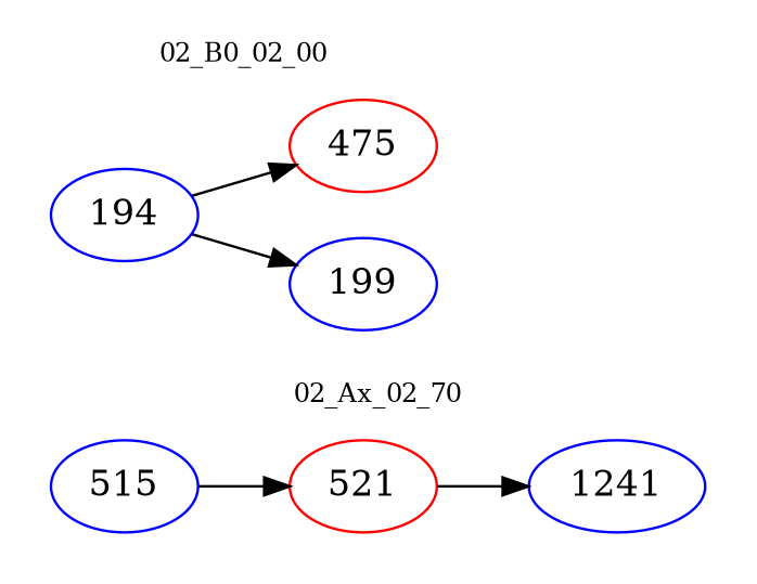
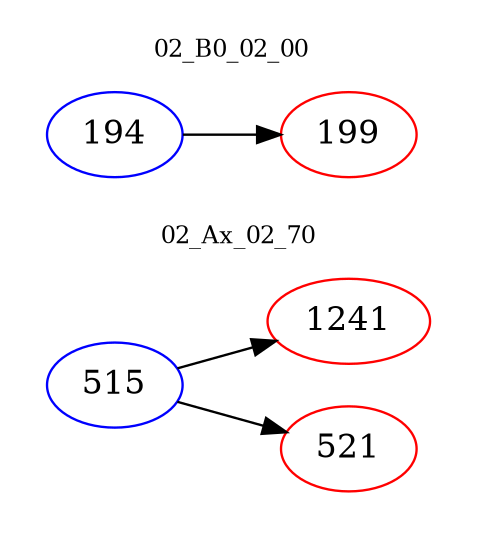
  digraph {
    rankdir=LR
    node [color=blue]
    edge [color=black]
    n1 [label=515]
    n2 [color=red label=521]
-   n3 [label=1241]
+   n3 [color=red label=1241]
    n4 [label=194]
-   n5 [label=199]
-   n6 [color=red label=475]
+   n5 [color=red label=199]
    subgraph cluster_1 {
      color=white
      fontsize=10
      label="02_Ax_02_70"
      n1
      n2
      n3
    }
    subgraph cluster_2 {
      color=white
      fontsize=10
      label="02_B0_02_00"
      n4
      n5
-     n6
    }
    n1 -> n2
-   n2 -> n3
+   n1 -> n3
    n4 -> n5
-   n4 -> n6
  }
